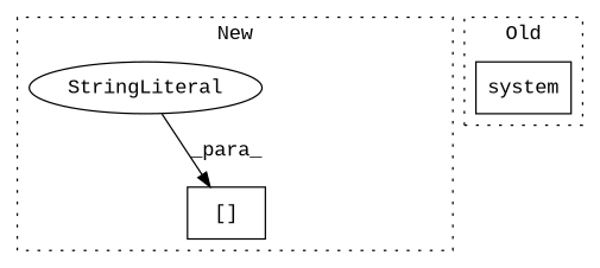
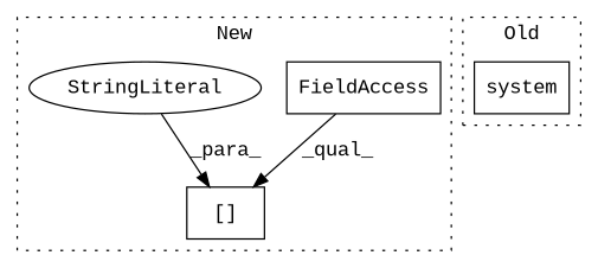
  digraph {
    fontname="Liberation Mono"
    node [shape=box fontname="Liberation Mono"]
    edge [fontname="Liberation Mono"]
    n1 [a=2 l="11,1" label="[]" s="592,607"]
+   n2 [a=22 l=10 label=FieldAccess s=592]
    n3 [a=45 l=4 label=StringLiteral s=603 shape=ellipse]
    n4 [a=32 l=8 label=system s=880]
    subgraph cluster_1 {
      label=New
      style=dotted
      n1
+     n2
      n3
    }
    subgraph cluster_2 {
      label=Old
      style=dotted
      n4
    }
+   n2 -> n1 [label=_qual_]
    n3 -> n1 [label=_para_]
  }
